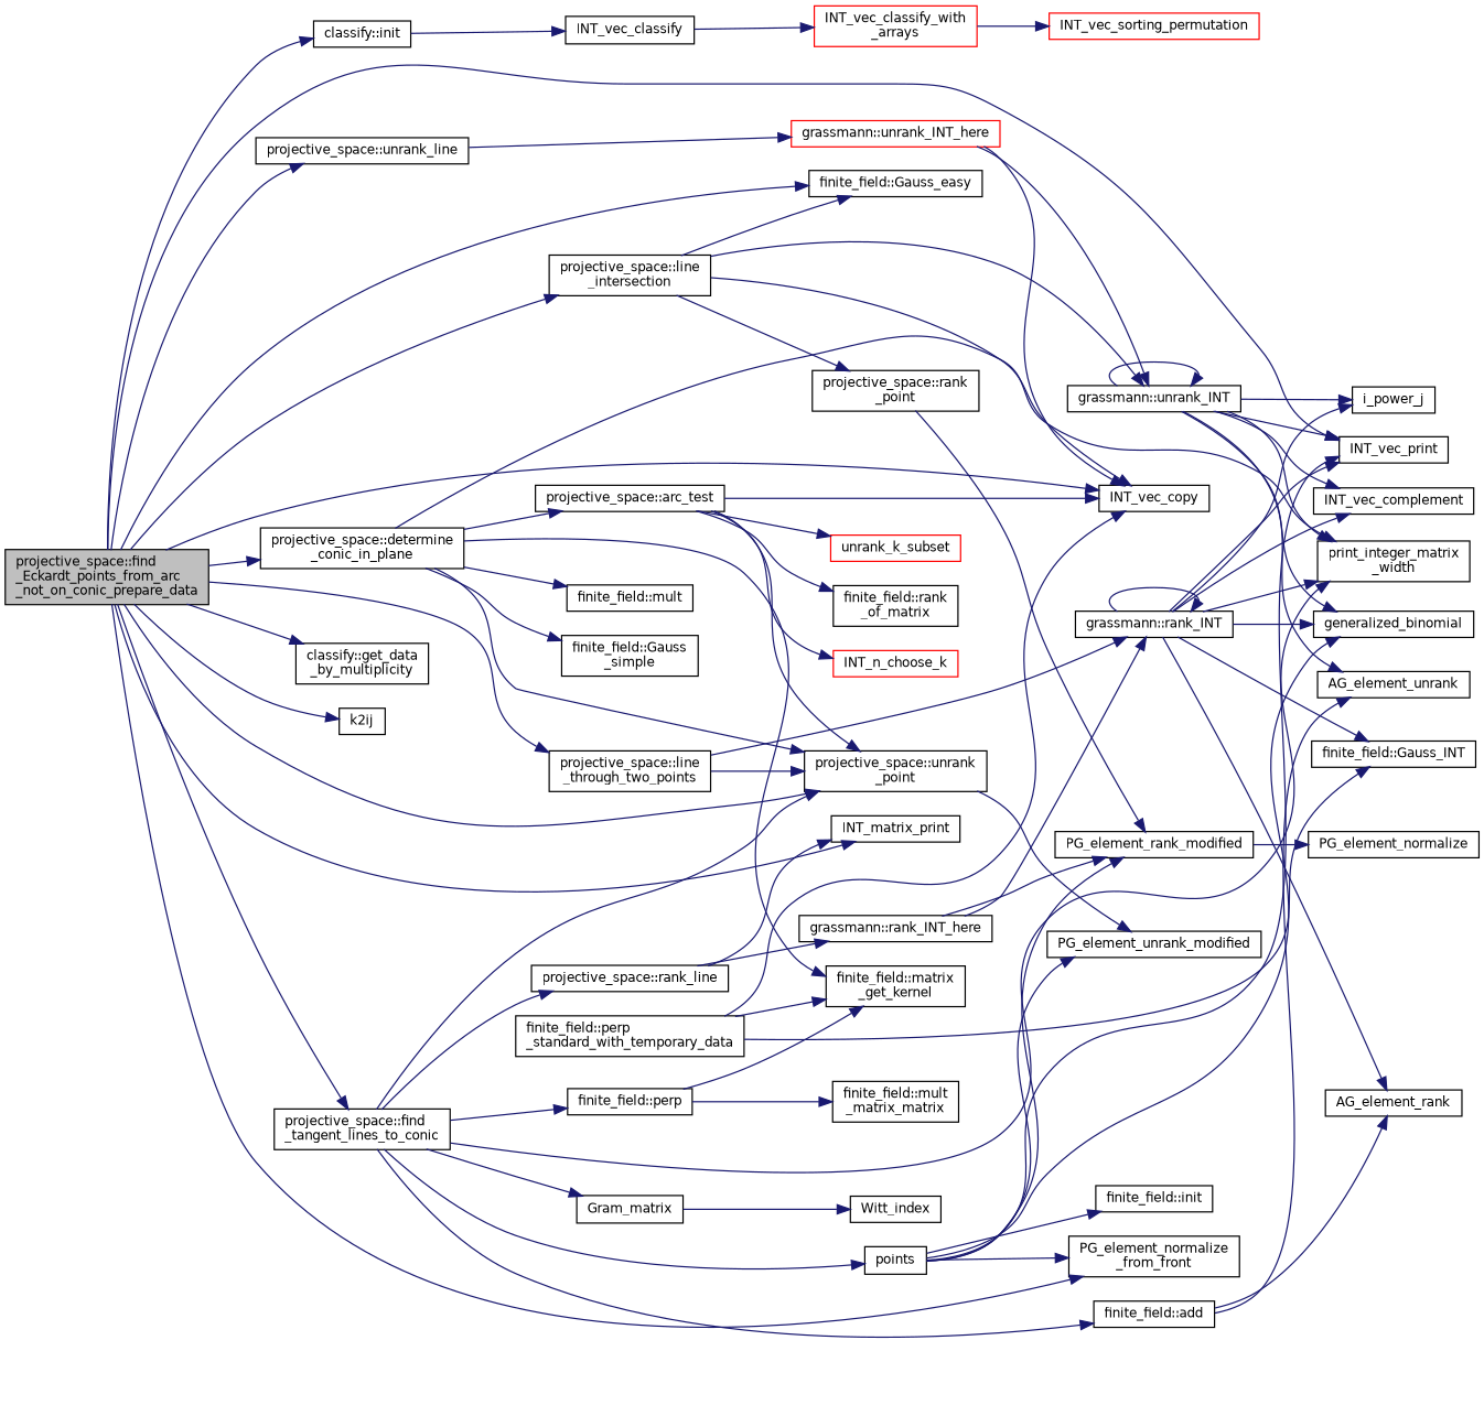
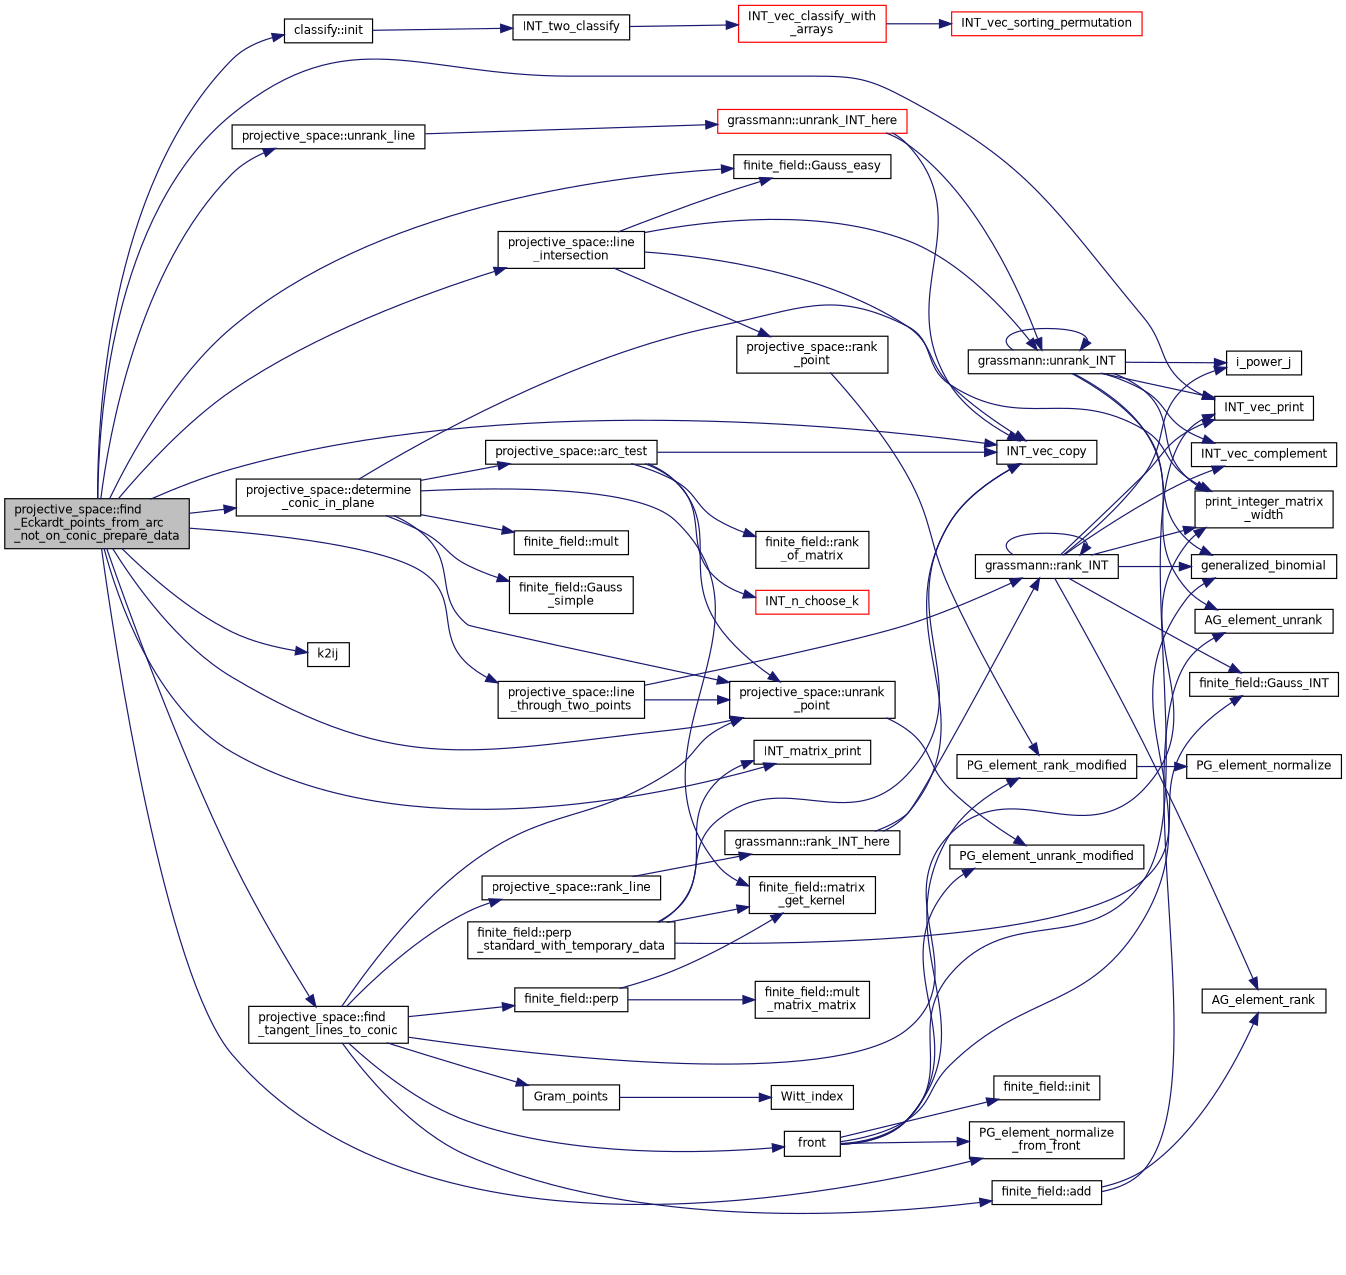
  digraph {
    rankdir=LR
    node [color=black fillcolor=white fontname=Helvetica fontsize=10 shape=record style=filled]
    edge [color=midnightblue fontname=Helvetica fontsize=10 labelfontname=Helvetica labelfontsize=10 style=solid]
    n1 [fillcolor=grey75 fontcolor=black height=0.2 label="projective_space::find\l_Eckardt_points_from_arc\l_not_on_conic_prepare_data" width=0.4]
    n2 [height=0.2 label=INT_vec_print width=0.4]
    n3 [height=0.2 label="projective_space::line\l_through_two_points" width=0.4]
    n4 [height=0.2 label="projective_space::unrank\l_point" width=0.4]
    n5 [height=0.2 label="projective_space::line\l_intersection" width=0.4]
    n6 [height=0.2 label=INT_vec_copy width=0.4]
    n7 [height=0.2 label=INT_matrix_print width=0.4]
    n8 [height=0.2 label="finite_field::Gauss_easy" width=0.4]
    n9 [height=0.2 label="classify::init" width=0.4]
-   n10 [height=0.2 label="classify::get_data\l_by_multiplicity" width=0.4]
    n11 [height=0.2 label=k2ij width=0.4]
    n12 [height=0.2 label="projective_space::determine\l_conic_in_plane" width=0.4]
    n13 [height=0.2 label="PG_element_normalize\l_from_front" width=0.4]
    n14 [height=0.2 label="projective_space::find\l_tangent_lines_to_conic" width=0.4]
    n15 [height=0.2 label="projective_space::unrank_line" width=0.4]
    n16 [height=0.2 label="grassmann::rank_INT" width=0.4]
    n17 [height=0.2 label=PG_element_unrank_modified width=0.4]
    n18 [height=0.2 label="grassmann::unrank_INT" width=0.4]
    n19 [height=0.2 label="projective_space::rank\l_point" width=0.4]
-   n20 [height=0.2 label=INT_vec_classify width=0.4]
+   n20 [height=0.2 label=INT_two_classify width=0.4]
    n21 [height=0.2 label="print_integer_matrix\l_width" width=0.4]
    n22 [height=0.2 label="finite_field::matrix\l_get_kernel" width=0.4]
    n23 [height=0.2 label="projective_space::arc_test" width=0.4]
    n24 [height=0.2 label="finite_field::mult" width=0.4]
    n25 [height=0.2 label="finite_field::Gauss\l_simple" width=0.4]
-   n26 [height=0.2 label=Gram_matrix width=0.4]
+   n26 [height=0.2 label=Gram_points width=0.4]
    n27 [height=0.2 label="finite_field::add" width=0.4]
-   n28 [height=0.2 label=points width=0.4]
+   n28 [height=0.2 label=front width=0.4]
    n29 [height=0.2 label="finite_field::perp" width=0.4]
    n30 [height=0.2 label="projective_space::rank_line" width=0.4]
    n31 [color=red height=0.2 label="grassmann::unrank_INT_here" width=0.4]
    n32 [height=0.2 label="finite_field::Gauss_INT" width=0.4]
    n33 [height=0.2 label=INT_vec_complement width=0.4]
    n34 [height=0.2 label=i_power_j width=0.4]
    n35 [height=0.2 label=generalized_binomial width=0.4]
    n36 [height=0.2 label=AG_element_rank width=0.4]
    n37 [height=0.2 label=AG_element_unrank width=0.4]
    n38 [height=0.2 label=PG_element_rank_modified width=0.4]
    n39 [height=0.2 label="finite_field::perp\l_standard_with_temporary_data" width=0.4]
    n40 [height=0.2 label=PG_element_normalize width=0.4]
    n41 [color=red height=0.2 label="INT_vec_classify_with\l_arrays" width=0.4]
    n42 [color=red height=0.2 label=INT_vec_sorting_permutation width=0.4]
    n43 [color=red height=0.2 label=INT_n_choose_k width=0.4]
-   n44 [color=red height=0.2 label=unrank_k_subset width=0.4]
    n45 [height=0.2 label="finite_field::rank\l_of_matrix" width=0.4]
    n46 [height=0.2 label=Witt_index width=0.4]
    n47 [height=0.2 label="finite_field::init" width=0.4]
    n48 [height=0.2 label="finite_field::mult\l_matrix_matrix" width=0.4]
    n49 [height=0.2 label="grassmann::rank_INT_here" width=0.4]
    n1 -> n2
    n1 -> n3
    n1 -> n4
    n1 -> n5
    n1 -> n6
    n1 -> n7
    n1 -> n8
    n1 -> n9
-   n1 -> n10
    n1 -> n11
    n1 -> n12
    n1 -> n13
    n1 -> n14
    n1 -> n15
    n3 -> n4
    n3 -> n16
    n4 -> n17
    n5 -> n6
    n5 -> n8
    n5 -> n18
    n5 -> n19
    n9 -> n20
    n12 -> n4
    n12 -> n21
    n12 -> n22
    n12 -> n23
    n12 -> n24
    n12 -> n25
    n14 -> n4
    n14 -> n21
    n14 -> n26
    n14 -> n27
    n14 -> n28
    n14 -> n29
    n14 -> n30
    n15 -> n31
    n16 -> n2
    n16 -> n16
    n16 -> n21
    n16 -> n32
    n16 -> n33
    n16 -> n34
    n16 -> n35
    n16 -> n36
    n18 -> n2
    n18 -> n18
    n18 -> n21
    n18 -> n33
    n18 -> n34
    n18 -> n35
    n18 -> n37
    n19 -> n38
    n20 -> n41
    n23 -> n4
    n23 -> n6
    n23 -> n43
-   n23 -> n44
    n23 -> n45
    n26 -> n46
    n27 -> n36
    n27 -> n37
    n28 -> n2
    n28 -> n13
    n28 -> n17
    n28 -> n35
    n28 -> n38
    n28 -> n47
    n29 -> n22
    n29 -> n48
    n30 -> n49
    n31 -> n6
    n31 -> n18
    n38 -> n40
    n39 -> n6
-   n30 -> n7
+   n39 -> n7
    n39 -> n22
    n39 -> n32
    n41 -> n42
-   n49 -> n38
+   n49 -> n6
    n49 -> n16
  }
